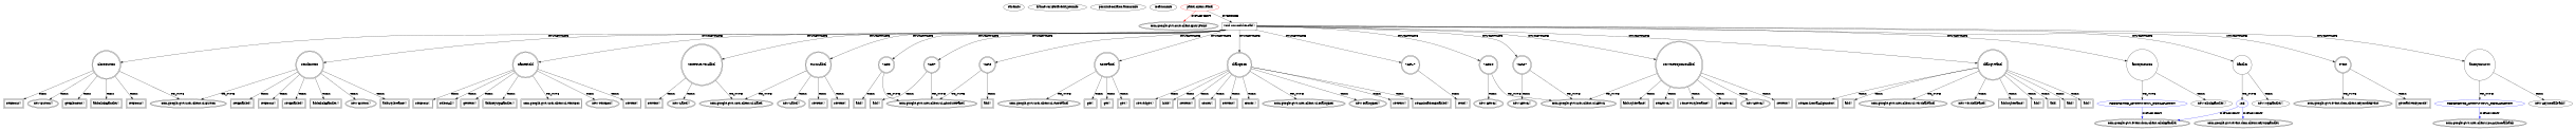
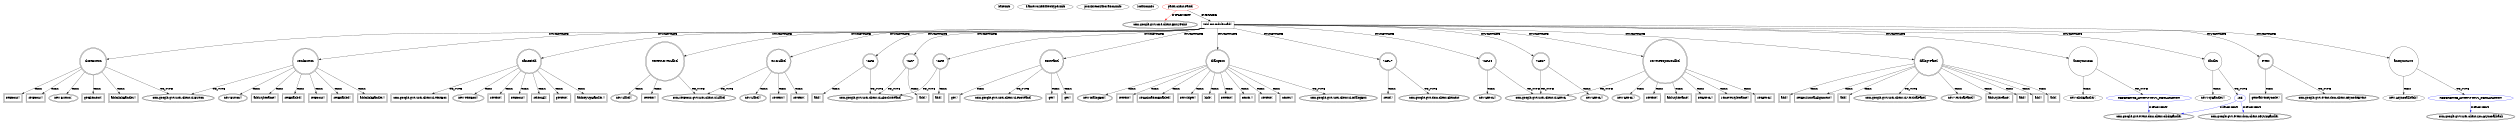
  digraph {
    fontname="DejaVu Serif"
    node [fontname="DejaVu Serif" isFrameworkType=true vertexType=INSIDE_CALL peripheries=2 shape=box]
    edge [fontname="DejaVu Serif"]
    baseInfo [category=extension_graph graphId=3621 isAnonymous=false possibleRelation=true isFrameworkType="" vertexType="" peripheries="" shape=""]
    frameworkRelatedTypesInfo [0="com.google.gwt.core.client.EntryPoint" isFrameworkType="" vertexType="" peripheries="" shape=""]
    possibleCollaborationsInfo [0="3621~OVERRIDING_METHOD_DECLARATION-INSTANTIATION-~com.google.gwt.core.client.EntryPoint ~com.google.gwt.user.client.rpc.AsyncCallback ~false~true" 1="3621~OVERRIDING_METHOD_DECLARATION-INSTANTIATION-~com.google.gwt.core.client.EntryPoint ~com.google.gwt.event.dom.client.ClickHandler ~false~true" 2="3621~OVERRIDING_METHOD_DECLARATION-INSTANTIATION-~com.google.gwt.core.client.EntryPoint ~com.google.gwt.event.dom.client.ClickHandler com.google.gwt.event.dom.client.KeyUpHandler ~false~false" isFrameworkType="" vertexType="" peripheries="" shape=""]
    locationInfo [contextSignature=Padel filePath="/lferna-Padel/Padel-master/src/padel/client/Padel.java" graphId=3621 projectName="lferna-Padel" isFrameworkType="" vertexType="" peripheries="" shape=""]
    n5 [color=red isFrameworkType=false label="padel.client.Padel" vertexType=ROOT_CLIENT_CLASS_DECLARATION peripheries="" shape=""]
    n6 [label="com.google.gwt.core.client.EntryPoint" vertexType=FRAMEWORK_INTERFACE_TYPE shape=""]
    n7 [isFrameworkType=false label="void onModuleLoad()" vertexType=OVERRIDING_METHOD_DECLARATION peripheries=""]
    n8 [label=sendButton shape=circle vertexType=VARIABLE_EXPRESION]
    n9 [label=nameField shape=circle vertexType=VARIABLE_EXPRESION]
    n10 [label=errorLabel shape=circle vertexType=VARIABLE_EXPRESION]
    n11 [label=VAR5 shape=circle vertexType=VARIABLE_EXPRESION]
    n12 [label=RootPanel shape=circle vertexType=VARIABLE_EXPRESION]
    n13 [label=VAR7 shape=circle vertexType=VARIABLE_EXPRESION]
    n14 [label=VAR9 shape=circle vertexType=VARIABLE_EXPRESION]
    n15 [label=dialogBox shape=circle vertexType=VARIABLE_EXPRESION]
    n16 [label=closeButton shape=circle vertexType=VARIABLE_EXPRESION]
    n17 [label=VAR17 shape=circle vertexType=VARIABLE_EXPRESION]
    n18 [label=textToServerLabel shape=circle vertexType=VARIABLE_EXPRESION]
    n19 [label=serverResponseLabel shape=circle vertexType=VARIABLE_EXPRESION]
    n20 [label=dialogVPanel shape=circle vertexType=VARIABLE_EXPRESION]
    n21 [label=VAR24 shape=circle vertexType=VARIABLE_EXPRESION]
    n22 [label=VAR27 shape=circle vertexType=VARIABLE_EXPRESION]
    n23 [isFrameworkType=false label=anonymous33 shape=circle vertexType=VARIABLE_EXPRESION peripheries=""]
    n24 [label=event shape=circle vertexType=VARIABLE_EXPRESION]
    n25 [isFrameworkType=false label=anonymous44 shape=circle vertexType=VARIABLE_EXPRESION peripheries=""]
    n26 [isFrameworkType=false label=handler shape=circle vertexType=VARIABLE_EXPRESION peripheries=""]
    n27 [label="com.google.gwt.user.client.ui.Button" vertexType=FRAMEWORK_CLASS_TYPE shape=""]
    n28 [label="new Button()" vertexType=CONSTRUCTOR_CALL shape=""]
    n29 [label="addStyleName()"]
    n30 [label="setEnabled()"]
    n31 [label="setFocus()"]
    n32 [label="setEnabled()"]
    n33 [label="addClickHandler()"]
    n34 [label="com.google.gwt.user.client.ui.TextBox" vertexType=FRAMEWORK_CLASS_TYPE]
    n35 [label="new TextBox()" vertexType=CONSTRUCTOR_CALL shape=""]
    n36 [label="setText()"]
    n37 [label="setFocus()"]
    n38 [label="selectAll()"]
    n39 [label="getText()"]
    n40 [label="addKeyUpHandler()"]
-   n41 [label="com.google.gwt.user.client.ui.Label" vertexType=FRAMEWORK_CLASS_TYPE shape=""]
+   n41 [label="com.setFocus.gwt.user.client.ui.Label" vertexType=FRAMEWORK_CLASS_TYPE shape=""]
    n42 [label="new Label()" vertexType=CONSTRUCTOR_CALL shape=""]
    n43 [label="setText()"]
    n44 [label="setText()"]
    n45 [label="com.google.gwt.user.client.ui.AbsolutePanel" vertexType=FRAMEWORK_CLASS_TYPE shape=""]
    n46 [label="add()"]
    n47 [label="com.google.gwt.user.client.ui.RootPanel" vertexType=FRAMEWORK_CLASS_TYPE shape=""]
    n48 [label="get()"]
    n49 [label="get()"]
    n50 [label="get()"]
    n51 [label="add()"]
    n52 [label="add()"]
    n53 [label="com.google.gwt.user.client.ui.DialogBox" vertexType=FRAMEWORK_CLASS_TYPE shape=""]
    n54 [label="new DialogBox()" vertexType=CONSTRUCTOR_CALL shape=""]
    n55 [label="setText()"]
    n56 [label="setAnimationEnabled()"]
    n57 [label="setWidget()"]
    n58 [label="hide()"]
    n59 [label="setText()"]
    n60 [label="center()"]
    n61 [label="setText()"]
    n62 [label="center()"]
    n63 [label="new Button()" vertexType=CONSTRUCTOR_CALL shape=""]
    n64 [label="getElement()"]
    n65 [label="addClickHandler()"]
    n66 [label="setFocus()"]
    n67 [label="setFocus()"]
+   n68 [label="com.google.gwt.dom.client.Element" vertexType=FRAMEWORK_CLASS_TYPE shape=""]
    n69 [label="setId()"]
    n70 [label="new Label()" vertexType=CONSTRUCTOR_CALL shape=""]
    n71 [label="setText()"]
    n72 [label="com.google.gwt.user.client.ui.HTML" vertexType=FRAMEWORK_CLASS_TYPE shape=""]
    n73 [label="new HTML()" vertexType=CONSTRUCTOR_CALL shape=""]
    n74 [label="setText()"]
    n75 [label="addStyleName()"]
    n76 [label="setHTML()"]
    n77 [label="removeStyleName()"]
    n78 [label="setHTML()"]
    n79 [label="com.google.gwt.user.client.ui.VerticalPanel" vertexType=FRAMEWORK_CLASS_TYPE shape=""]
    n80 [label="new VerticalPanel()" vertexType=CONSTRUCTOR_CALL shape=""]
    n81 [label="addStyleName()"]
    n82 [label="add()"]
    n83 [label="add()"]
    n84 [label="add()"]
    n85 [label="add()"]
    n86 [label="setHorizontalAlignment()"]
    n87 [label="add()"]
    n88 [label="new HTML()" vertexType=CONSTRUCTOR_CALL shape=""]
    n89 [label="new HTML()" vertexType=CONSTRUCTOR_CALL shape=""]
    n90 [color=blue isFrameworkType=false label=REFERENCE_ANONYMOUS_DECLARATION vertexType=REFERENCE_ANONYMOUS_DECLARATION peripheries="" shape=""]
    n91 [isFrameworkType=false label="new ClickHandler()" vertexType=CONSTRUCTOR_CALL peripheries="" shape=""]
    n92 [label="com.google.gwt.event.dom.client.KeyCodeEvent" vertexType=FRAMEWORK_CLASS_TYPE shape=""]
    n93 [label="getNativeKeyCode()"]
    n94 [color=blue isFrameworkType=false label=REFERENCE_ANONYMOUS_DECLARATION vertexType=REFERENCE_ANONYMOUS_DECLARATION peripheries="" shape=""]
    n95 [isFrameworkType=false label="new AsyncCallback()" vertexType=CONSTRUCTOR_CALL peripheries="" shape=""]
    135 [color=blue isFrameworkType=false vertexType=REFERENCE_CLIENT_CLASS_DECLARATION peripheries="" shape=""]
    n97 [isFrameworkType=false label="new MyHandler()" vertexType=CONSTRUCTOR_CALL peripheries="" shape=""]
    n98 [label="com.google.gwt.event.dom.client.ClickHandler" vertexType=FRAMEWORK_INTERFACE_TYPE shape=""]
    n99 [label="com.google.gwt.user.client.rpc.AsyncCallback" vertexType=FRAMEWORK_INTERFACE_TYPE shape=""]
    n100 [label="com.google.gwt.event.dom.client.KeyUpHandler" vertexType=FRAMEWORK_INTERFACE_TYPE shape=""]
    n5 -> n6 [color=red label=IMPLEMENT]
    n5 -> n7 [label=OVERRIDE]
    n7 -> n8 [label=INSTANTIATE]
    n7 -> n9 [label=INSTANTIATE]
    n7 -> n10 [label=INSTANTIATE]
    n7 -> n11 [label=INSTANTIATE]
    n7 -> n12 [label=INSTANTIATE]
    n7 -> n13 [label=INSTANTIATE]
    n7 -> n14 [label=INSTANTIATE]
    n7 -> n15 [label=INSTANTIATE]
    n7 -> n16 [label=INSTANTIATE]
    n7 -> n17 [label=INSTANTIATE]
    n7 -> n18 [label=INSTANTIATE]
    n7 -> n19 [label=INSTANTIATE]
    n7 -> n20 [label=INSTANTIATE]
    n7 -> n21 [label=INSTANTIATE]
    n7 -> n22 [label=INSTANTIATE]
    n7 -> n23 [label=INSTANTIATE]
    n7 -> n24 [label=INSTANTIATE]
    n7 -> n25 [label=INSTANTIATE]
    n7 -> n26 [label=INSTANTIATE]
    n8 -> n27 [label=OF_TYPE]
    n8 -> n28 [label=CALL]
    n8 -> n29 [label=CALL]
    n8 -> n30 [label=CALL]
    n8 -> n31 [label=CALL]
    n8 -> n32 [label=CALL]
    n8 -> n33 [label=CALL]
    n9 -> n34 [label=OF_TYPE]
    n9 -> n35 [label=CALL]
    n9 -> n36 [label=CALL]
    n9 -> n37 [label=CALL]
    n9 -> n38 [label=CALL]
    n9 -> n39 [label=CALL]
    n9 -> n40 [label=CALL]
    n10 -> n41 [label=OF_TYPE]
    n10 -> n42 [label=CALL]
    n10 -> n43 [label=CALL]
    n10 -> n44 [label=CALL]
    n11 -> n45 [label=OF_TYPE]
    n11 -> n46 [label=CALL]
    n12 -> n47 [label=OF_TYPE]
    n12 -> n48 [label=CALL]
    n12 -> n49 [label=CALL]
    n12 -> n50 [label=CALL]
    n13 -> n45 [label=OF_TYPE]
    n13 -> n51 [label=CALL]
    n14 -> n45 [label=OF_TYPE]
    n14 -> n52 [label=CALL]
    n15 -> n53 [label=OF_TYPE]
    n15 -> n54 [label=CALL]
    n15 -> n55 [label=CALL]
    n15 -> n56 [label=CALL]
    n15 -> n57 [label=CALL]
    n15 -> n58 [label=CALL]
    n15 -> n59 [label=CALL]
    n15 -> n60 [label=CALL]
    n15 -> n61 [label=CALL]
    n15 -> n62 [label=CALL]
    n16 -> n27 [label=OF_TYPE]
    n16 -> n63 [label=CALL]
    n16 -> n64 [label=CALL]
    n16 -> n65 [label=CALL]
    n16 -> n66 [label=CALL]
    n16 -> n67 [label=CALL]
+   n17 -> n68 [label=OF_TYPE]
    n17 -> n69 [label=CALL]
    n18 -> n41 [label=OF_TYPE]
    n18 -> n70 [label=CALL]
    n18 -> n71 [label=CALL]
    n19 -> n72 [label=OF_TYPE]
    n19 -> n73 [label=CALL]
    n19 -> n74 [label=CALL]
    n19 -> n75 [label=CALL]
    n19 -> n76 [label=CALL]
    n19 -> n77 [label=CALL]
    n19 -> n78 [label=CALL]
    n20 -> n79 [label=OF_TYPE]
    n20 -> n80 [label=CALL]
    n20 -> n81 [label=CALL]
    n20 -> n82 [label=CALL]
    n20 -> n83 [label=CALL]
    n20 -> n84 [label=CALL]
    n20 -> n85 [label=CALL]
    n20 -> n86 [label=CALL]
    n20 -> n87 [label=CALL]
    n21 -> n72 [label=OF_TYPE]
    n21 -> n88 [label=CALL]
    n22 -> n72 [label=OF_TYPE]
    n22 -> n89 [label=CALL]
    n23 -> n90 [label=OF_TYPE]
    n23 -> n91 [label=CALL]
    n24 -> n92 [label=OF_TYPE]
    n24 -> n93 [label=CALL]
    n25 -> n94 [label=OF_TYPE]
    n25 -> n95 [label=CALL]
    n26 -> 135 [label=OF_TYPE]
    n26 -> n97 [label=CALL]
    n90 -> n98 [color=blue label=IMPLEMENT]
    n94 -> n99 [color=blue label=IMPLEMENT]
    135 -> n98 [color=blue label=IMPLEMENT]
    135 -> n100 [color=blue label=IMPLEMENT]
  }
